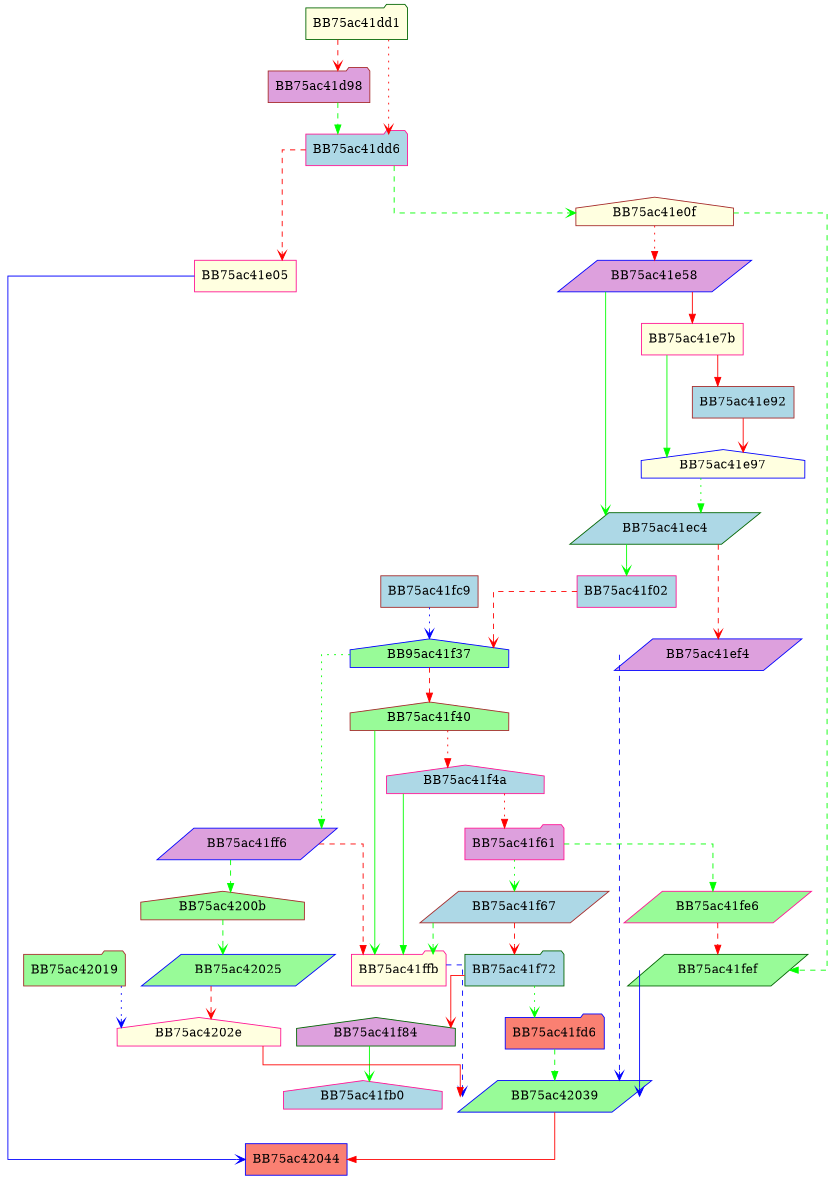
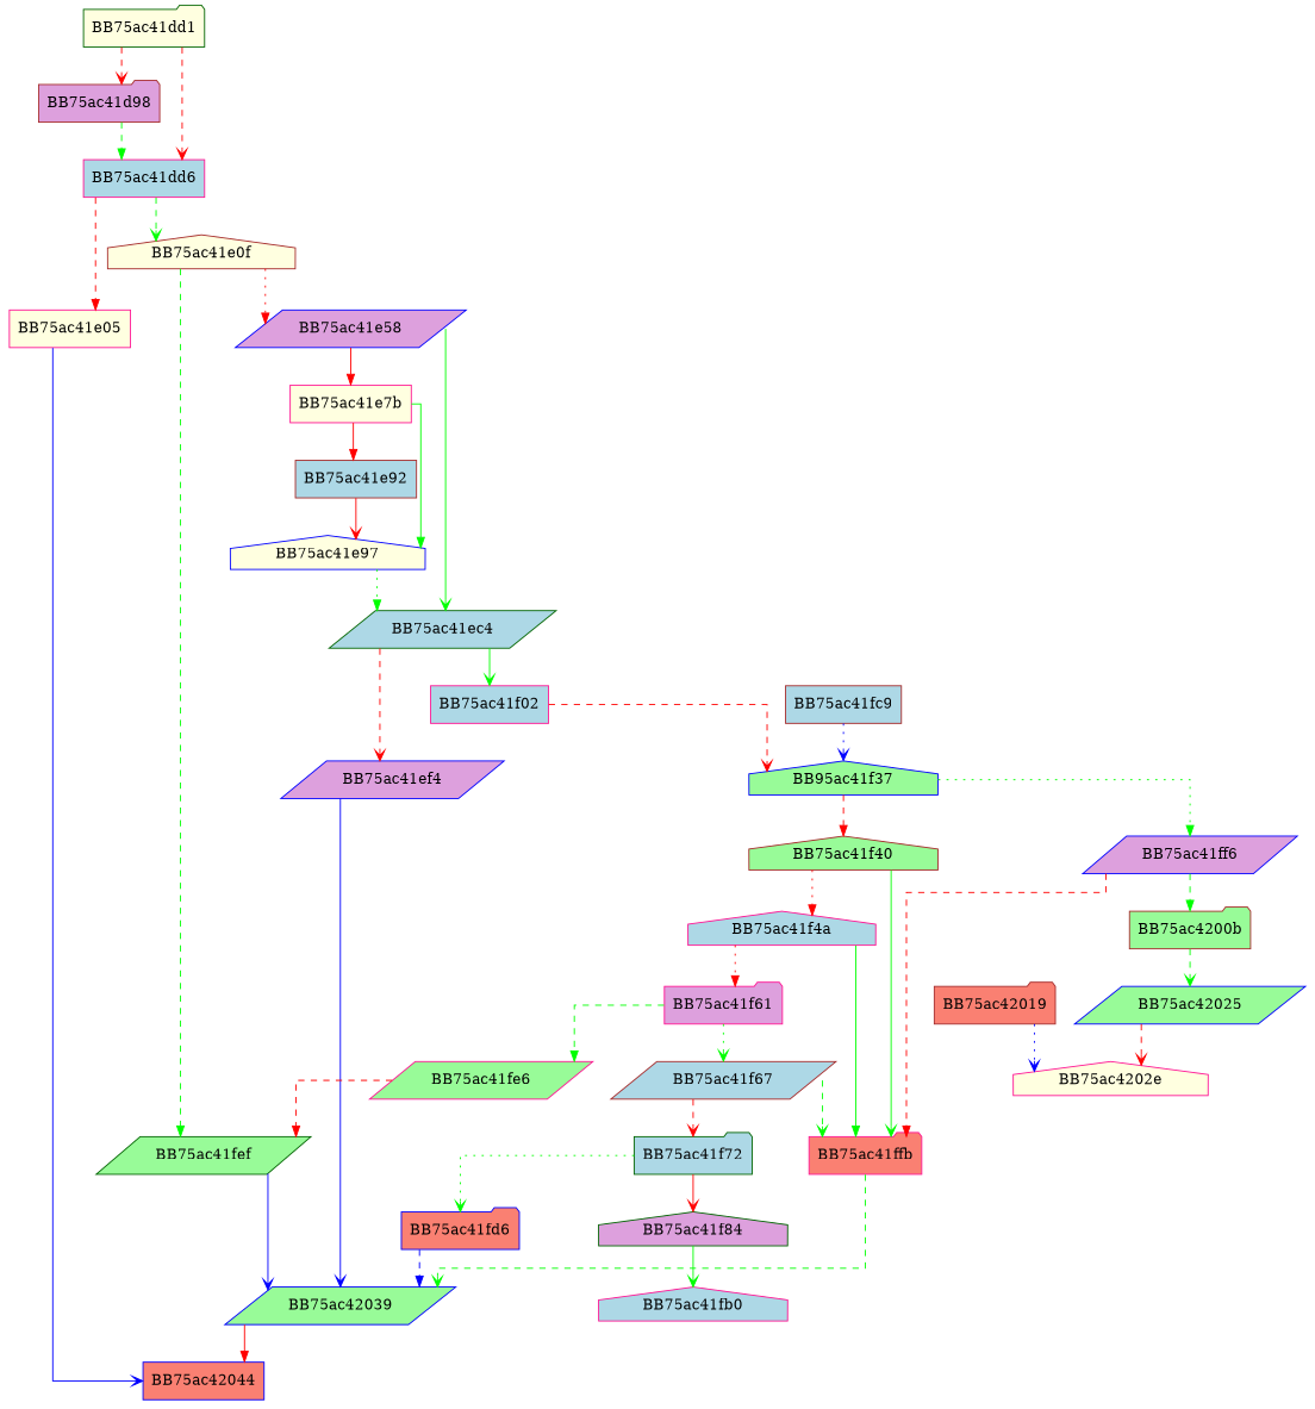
  digraph {
    splines=ortho
    node [color=deeppink fillcolor=lightblue shape=house style=filled]
    edge [arrowhead=vee color=red style=dashed]
    BB75ac41d98 [color=brown fillcolor=plum shape=folder]
-   BB75ac41dd6 [shape=folder]
+   BB75ac41dd6 [shape=box]
    BB75ac41e0f [color=brown fillcolor=lightyellow]
    BB75ac41e05 [fillcolor=lightyellow shape=box]
    BB75ac41dd1 [color=darkgreen fillcolor=lightyellow shape=folder]
    BB75ac41fef [color=darkgreen fillcolor=palegreen shape=parallelogram]
    BB75ac41e58 [color=blue fillcolor=plum shape=parallelogram]
    BB75ac42044 [color=blue fillcolor=salmon shape=box]
    BB75ac42039 [color=blue fillcolor=palegreen shape=parallelogram]
    BB75ac41ec4 [color=darkgreen shape=parallelogram]
    BB75ac41e7b [fillcolor=lightyellow shape=box]
    BB75ac41f02 [shape=box]
    BB75ac41ef4 [color=blue fillcolor=plum shape=parallelogram]
    BB75ac41e97 [color=blue fillcolor=lightyellow]
    BB75ac41e92 [color=brown shape=box]
    n16 [color=blue fillcolor=palegreen label=BB95ac41f37]
    BB75ac41ff6 [color=blue fillcolor=plum shape=parallelogram]
    BB75ac41f40 [color=brown fillcolor=palegreen]
-   BB75ac41ffb [fillcolor=lightyellow shape=folder]
-   BB75ac4200b [color=brown fillcolor=palegreen]
+   BB75ac41ffb [fillcolor=salmon shape=folder]
+   BB75ac4200b [color=brown fillcolor=palegreen shape=folder]
    BB75ac41f4a
    BB75ac42025 [color=blue fillcolor=palegreen shape=parallelogram]
    BB75ac41f61 [fillcolor=plum shape=folder]
    BB75ac41fe6 [fillcolor=palegreen shape=parallelogram]
    BB75ac41f67 [color=brown shape=parallelogram]
    BB75ac41f72 [color=darkgreen shape=folder]
    BB75ac41fd6 [color=blue fillcolor=salmon shape=folder]
    BB75ac41f84 [color=darkgreen fillcolor=plum]
    BB75ac41fb0
    BB75ac41fc9 [color=brown shape=box]
    BB75ac4202e [fillcolor=lightyellow]
-   BB75ac42019 [color=brown fillcolor=palegreen shape=folder]
+   BB75ac42019 [color=brown fillcolor=salmon shape=folder]
    BB75ac41d98 -> BB75ac41dd6 [arrowhead=normal color=green]
    BB75ac41dd6 -> BB75ac41e0f [color=green]
-   BB75ac41dd6 -> BB75ac41e05
+   BB75ac41dd6 -> BB75ac41e05 [arrowhead=normal]
    BB75ac41e0f -> BB75ac41fef [arrowhead=normal color=green]
    BB75ac41e0f -> BB75ac41e58 [arrowhead=normal style=dotted]
    BB75ac41e05 -> BB75ac42044 [color=blue style=solid]
    BB75ac41dd1 -> BB75ac41d98
-   BB75ac41dd1 -> BB75ac41dd6 [style=dotted]
+   BB75ac41dd1 -> BB75ac41dd6
    BB75ac41fef -> BB75ac42039 [color=blue style=solid]
    BB75ac41e58 -> BB75ac41ec4 [color=green style=solid]
    BB75ac41e58 -> BB75ac41e7b [arrowhead=normal style=solid]
    BB75ac42039 -> BB75ac42044 [arrowhead=normal style=solid]
    BB75ac41ec4 -> BB75ac41f02 [color=green style=solid]
    BB75ac41ec4 -> BB75ac41ef4
    BB75ac41e7b -> BB75ac41e97 [arrowhead=normal color=green style=solid]
    BB75ac41e7b -> BB75ac41e92 [arrowhead=normal style=solid]
    BB75ac41f02 -> n16
-   BB75ac41ef4 -> BB75ac42039 [color=blue]
+   BB75ac41ef4 -> BB75ac42039 [color=blue style=solid]
    BB75ac41e97 -> BB75ac41ec4 [arrowhead=normal color=green style=dotted]
    BB75ac41e92 -> BB75ac41e97 [style=solid]
    n16 -> BB75ac41ff6 [arrowhead=normal color=green style=dotted]
    n16 -> BB75ac41f40 [arrowhead=normal]
    BB75ac41ff6 -> BB75ac41ffb [arrowhead=normal]
    BB75ac41ff6 -> BB75ac4200b [arrowhead=normal color=green]
    BB75ac41f40 -> BB75ac41ffb [color=green style=solid]
    BB75ac41f40 -> BB75ac41f4a [arrowhead=normal style=dotted]
-   BB75ac41ffb -> BB75ac42039 [color=blue]
+   BB75ac41ffb -> BB75ac42039 [color=green]
    BB75ac4200b -> BB75ac42025 [color=green]
    BB75ac41f4a -> BB75ac41ffb [arrowhead=normal color=green style=solid]
    BB75ac41f4a -> BB75ac41f61 [arrowhead=normal style=dotted]
    BB75ac42025 -> BB75ac4202e
    BB75ac41f61 -> BB75ac41fe6 [arrowhead=normal color=green]
    BB75ac41f61 -> BB75ac41f67 [color=green style=dotted]
    BB75ac41fe6 -> BB75ac41fef [arrowhead=normal]
    BB75ac41f67 -> BB75ac41ffb [color=green]
    BB75ac41f67 -> BB75ac41f72
    BB75ac41f72 -> BB75ac41fd6 [color=green style=dotted]
    BB75ac41f72 -> BB75ac41f84 [style=solid]
-   BB75ac41fd6 -> BB75ac42039 [arrowhead=normal color=green]
+   BB75ac41fd6 -> BB75ac42039 [arrowhead=normal color=blue]
    BB75ac41f84 -> BB75ac41fb0 [color=green style=solid]
    BB75ac41fc9 -> n16 [color=blue style=dotted]
-   BB75ac4202e -> BB75ac42039 [arrowhead=normal style=solid]
    BB75ac42019 -> BB75ac4202e [color=blue style=dotted]
  }
